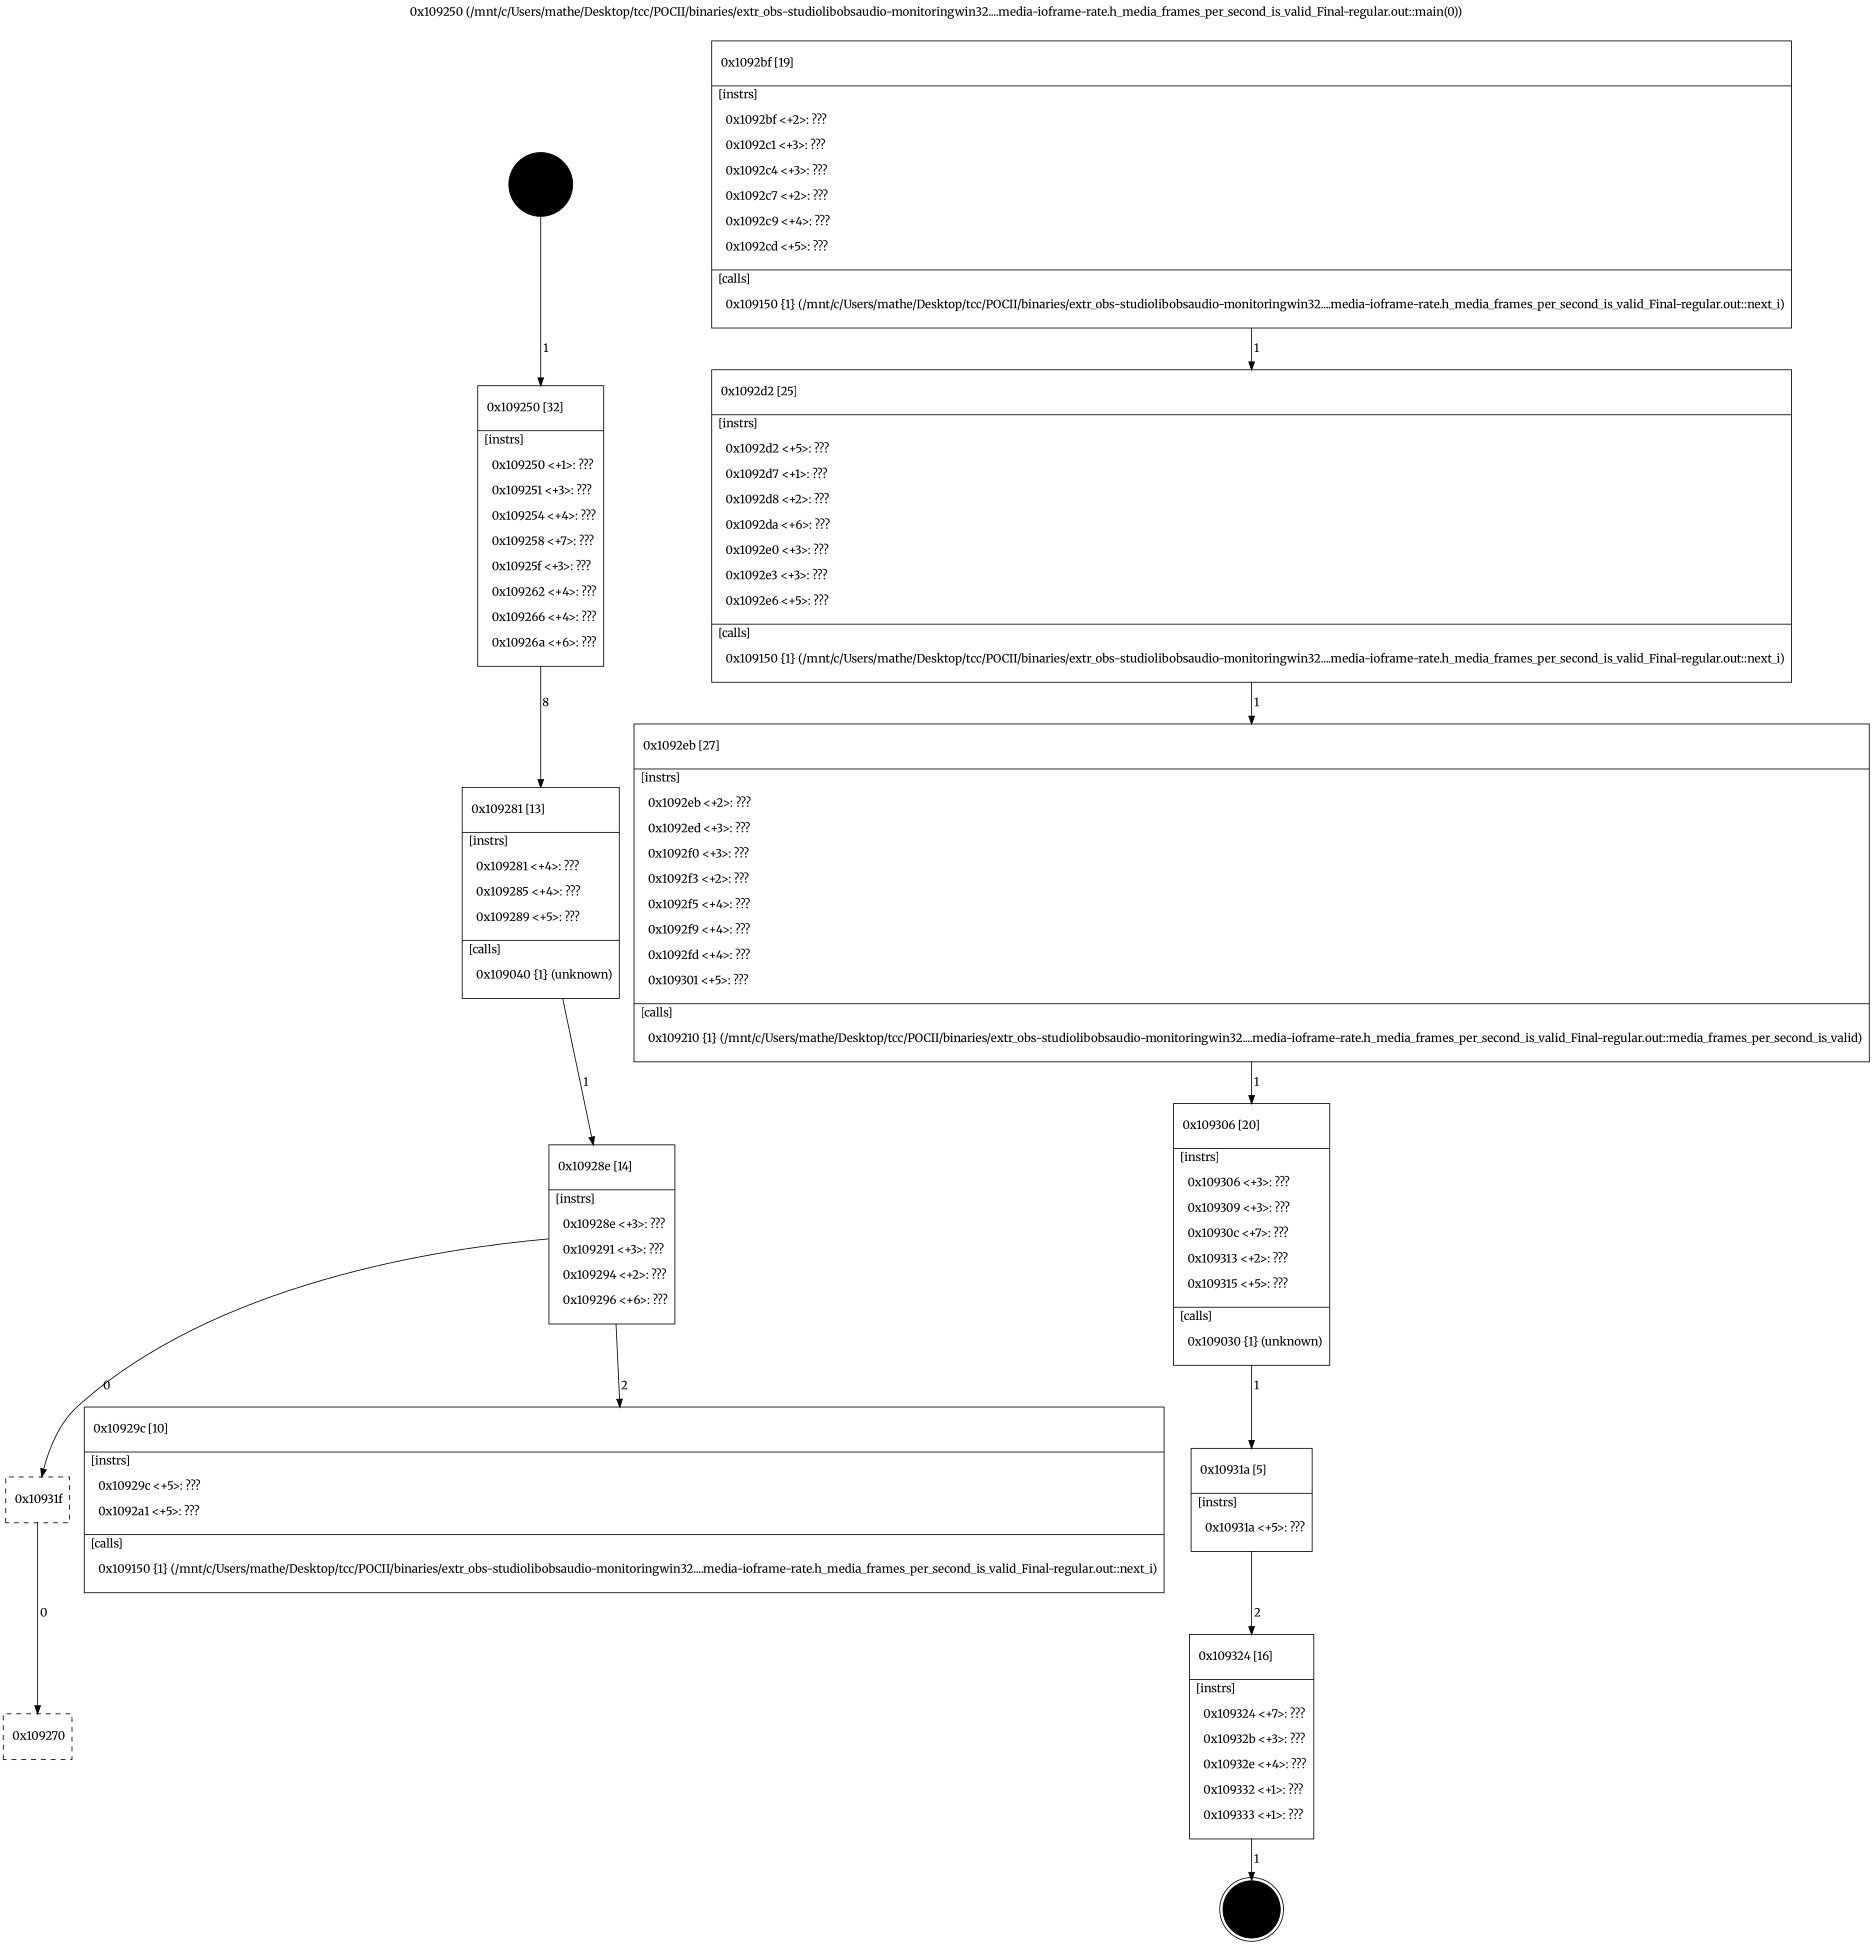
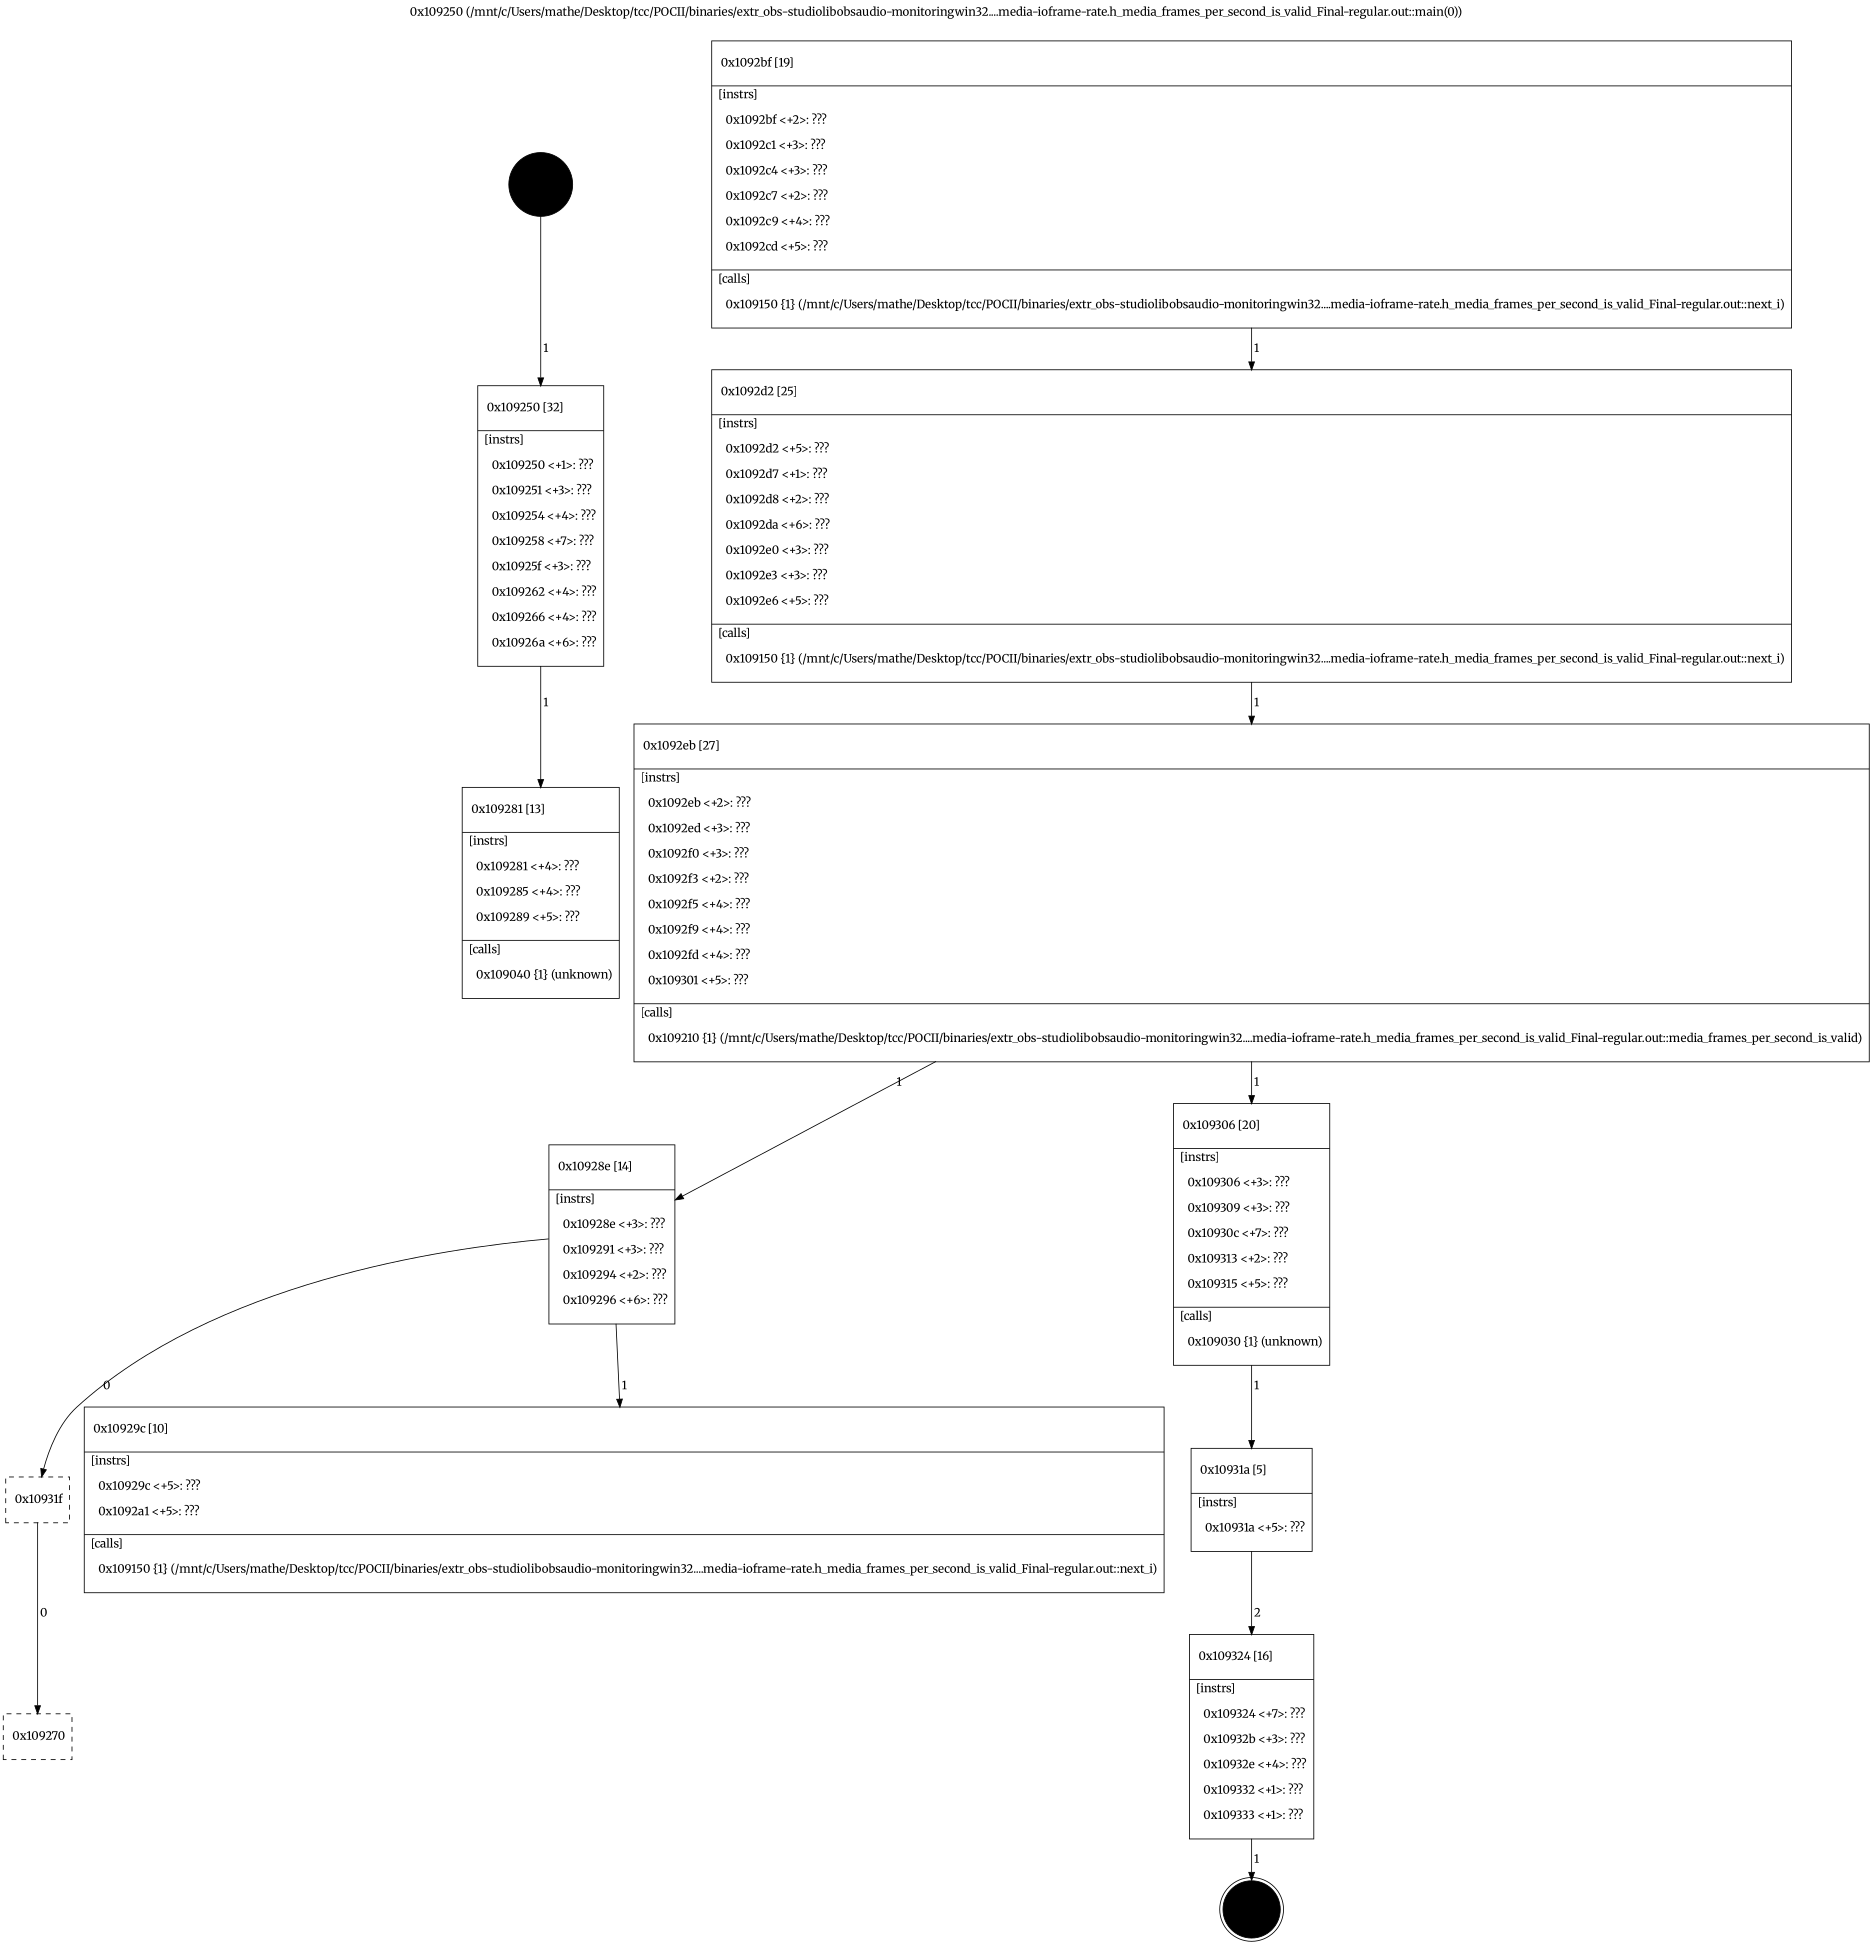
  digraph {
    fontname=Merriweather
    label="0x109250 (/mnt/c/Users/mathe/Desktop/tcc/POCII/binaries/extr_obs-studiolibobsaudio-monitoringwin32....media-ioframe-rate.h_media_frames_per_second_is_valid_Final-regular.out::main(0))"
    labelloc=t
    node [fontname=Merriweather shape=record]
    edge [fontname=Merriweather]
    Entry [fillcolor=black height=0.3 shape=circle style=filled width=0.3]
    n2 [label="{\n     0x109250 [32]\l\n     | [instrs]\l\n     &nbsp;&nbsp;0x109250 \<+1\>: ???\l\n     &nbsp;&nbsp;0x109251 \<+3\>: ???\l\n     &nbsp;&nbsp;0x109254 \<+4\>: ???\l\n     &nbsp;&nbsp;0x109258 \<+7\>: ???\l\n     &nbsp;&nbsp;0x10925f \<+3\>: ???\l\n     &nbsp;&nbsp;0x109262 \<+4\>: ???\l\n     &nbsp;&nbsp;0x109266 \<+4\>: ???\l\n     &nbsp;&nbsp;0x10926a \<+6\>: ???\l\n  }"]
    n3 [label="{\n     0x109281 [13]\l\n     | [instrs]\l\n     &nbsp;&nbsp;0x109281 \<+4\>: ???\l\n     &nbsp;&nbsp;0x109285 \<+4\>: ???\l\n     &nbsp;&nbsp;0x109289 \<+5\>: ???\l\n     | [calls]\l\n     &nbsp;&nbsp;0x109040 \{1\} (unknown)\l\n  }"]
    n4 [label="{\n     0x10928e [14]\l\n     | [instrs]\l\n     &nbsp;&nbsp;0x10928e \<+3\>: ???\l\n     &nbsp;&nbsp;0x109291 \<+3\>: ???\l\n     &nbsp;&nbsp;0x109294 \<+2\>: ???\l\n     &nbsp;&nbsp;0x109296 \<+6\>: ???\l\n  }"]
    n5 [label="{\n     0x109270\l\n  }" style=dashed]
    n6 [label="{\n     0x10931f\l\n  }" style=dashed]
    n7 [label="{\n     0x10929c [10]\l\n     | [instrs]\l\n     &nbsp;&nbsp;0x10929c \<+5\>: ???\l\n     &nbsp;&nbsp;0x1092a1 \<+5\>: ???\l\n     | [calls]\l\n     &nbsp;&nbsp;0x109150 \{1\} (/mnt/c/Users/mathe/Desktop/tcc/POCII/binaries/extr_obs-studiolibobsaudio-monitoringwin32....media-ioframe-rate.h_media_frames_per_second_is_valid_Final-regular.out::next_i)\l\n  }"]
    Exit [fillcolor=black height=0.3 peripheries=2 shape=circle style=filled width=0.3]
    n9 [label="{\n     0x1092bf [19]\l\n     | [instrs]\l\n     &nbsp;&nbsp;0x1092bf \<+2\>: ???\l\n     &nbsp;&nbsp;0x1092c1 \<+3\>: ???\l\n     &nbsp;&nbsp;0x1092c4 \<+3\>: ???\l\n     &nbsp;&nbsp;0x1092c7 \<+2\>: ???\l\n     &nbsp;&nbsp;0x1092c9 \<+4\>: ???\l\n     &nbsp;&nbsp;0x1092cd \<+5\>: ???\l\n     | [calls]\l\n     &nbsp;&nbsp;0x109150 \{1\} (/mnt/c/Users/mathe/Desktop/tcc/POCII/binaries/extr_obs-studiolibobsaudio-monitoringwin32....media-ioframe-rate.h_media_frames_per_second_is_valid_Final-regular.out::next_i)\l\n  }"]
    n10 [label="{\n     0x1092d2 [25]\l\n     | [instrs]\l\n     &nbsp;&nbsp;0x1092d2 \<+5\>: ???\l\n     &nbsp;&nbsp;0x1092d7 \<+1\>: ???\l\n     &nbsp;&nbsp;0x1092d8 \<+2\>: ???\l\n     &nbsp;&nbsp;0x1092da \<+6\>: ???\l\n     &nbsp;&nbsp;0x1092e0 \<+3\>: ???\l\n     &nbsp;&nbsp;0x1092e3 \<+3\>: ???\l\n     &nbsp;&nbsp;0x1092e6 \<+5\>: ???\l\n     | [calls]\l\n     &nbsp;&nbsp;0x109150 \{1\} (/mnt/c/Users/mathe/Desktop/tcc/POCII/binaries/extr_obs-studiolibobsaudio-monitoringwin32....media-ioframe-rate.h_media_frames_per_second_is_valid_Final-regular.out::next_i)\l\n  }"]
    n11 [label="{\n     0x1092eb [27]\l\n     | [instrs]\l\n     &nbsp;&nbsp;0x1092eb \<+2\>: ???\l\n     &nbsp;&nbsp;0x1092ed \<+3\>: ???\l\n     &nbsp;&nbsp;0x1092f0 \<+3\>: ???\l\n     &nbsp;&nbsp;0x1092f3 \<+2\>: ???\l\n     &nbsp;&nbsp;0x1092f5 \<+4\>: ???\l\n     &nbsp;&nbsp;0x1092f9 \<+4\>: ???\l\n     &nbsp;&nbsp;0x1092fd \<+4\>: ???\l\n     &nbsp;&nbsp;0x109301 \<+5\>: ???\l\n     | [calls]\l\n     &nbsp;&nbsp;0x109210 \{1\} (/mnt/c/Users/mathe/Desktop/tcc/POCII/binaries/extr_obs-studiolibobsaudio-monitoringwin32....media-ioframe-rate.h_media_frames_per_second_is_valid_Final-regular.out::media_frames_per_second_is_valid)\l\n  }"]
    n12 [label="{\n     0x109306 [20]\l\n     | [instrs]\l\n     &nbsp;&nbsp;0x109306 \<+3\>: ???\l\n     &nbsp;&nbsp;0x109309 \<+3\>: ???\l\n     &nbsp;&nbsp;0x10930c \<+7\>: ???\l\n     &nbsp;&nbsp;0x109313 \<+2\>: ???\l\n     &nbsp;&nbsp;0x109315 \<+5\>: ???\l\n     | [calls]\l\n     &nbsp;&nbsp;0x109030 \{1\} (unknown)\l\n  }"]
    n13 [label="{\n     0x10931a [5]\l\n     | [instrs]\l\n     &nbsp;&nbsp;0x10931a \<+5\>: ???\l\n  }"]
    n14 [label="{\n     0x109324 [16]\l\n     | [instrs]\l\n     &nbsp;&nbsp;0x109324 \<+7\>: ???\l\n     &nbsp;&nbsp;0x10932b \<+3\>: ???\l\n     &nbsp;&nbsp;0x10932e \<+4\>: ???\l\n     &nbsp;&nbsp;0x109332 \<+1\>: ???\l\n     &nbsp;&nbsp;0x109333 \<+1\>: ???\l\n  }"]
    Entry -> n2 [label=" 1"]
-   n2 -> n3 [label=" 8"]
-   n3 -> n4 [label=" 1"]
+   n2 -> n3 [label=" 1"]
+   n11 -> n4 [label=" 1"]
    n4 -> n6 [label=" 0"]
-   n4 -> n7 [label=" 2"]
+   n4 -> n7 [label=" 1"]
    n6 -> n5 [label=" 0"]
    n9 -> n10 [label=" 1"]
    n10 -> n11 [label=" 1"]
    n11 -> n12 [label=" 1"]
    n12 -> n13 [label=" 1"]
    n13 -> n14 [label=" 2"]
    n14 -> Exit [label=" 1"]
  }
